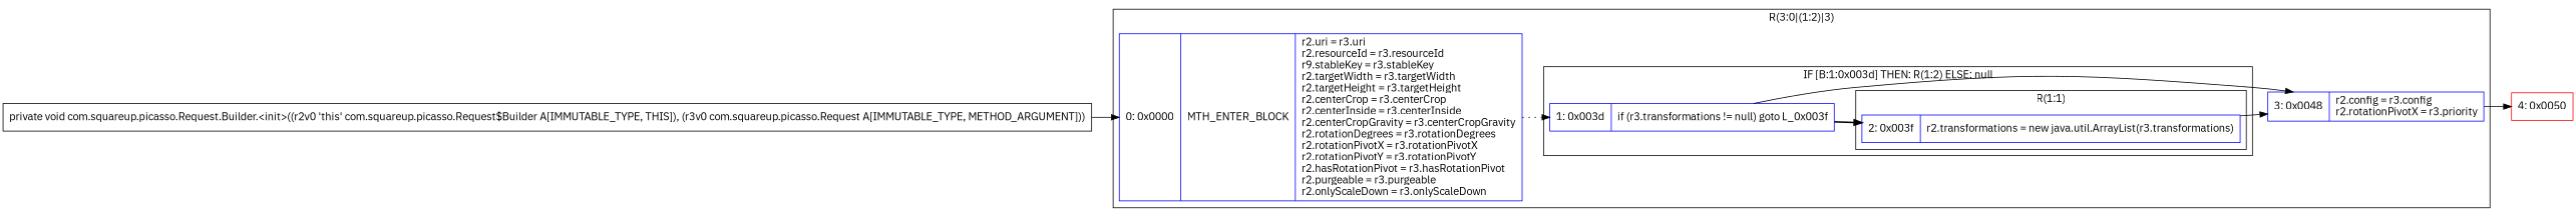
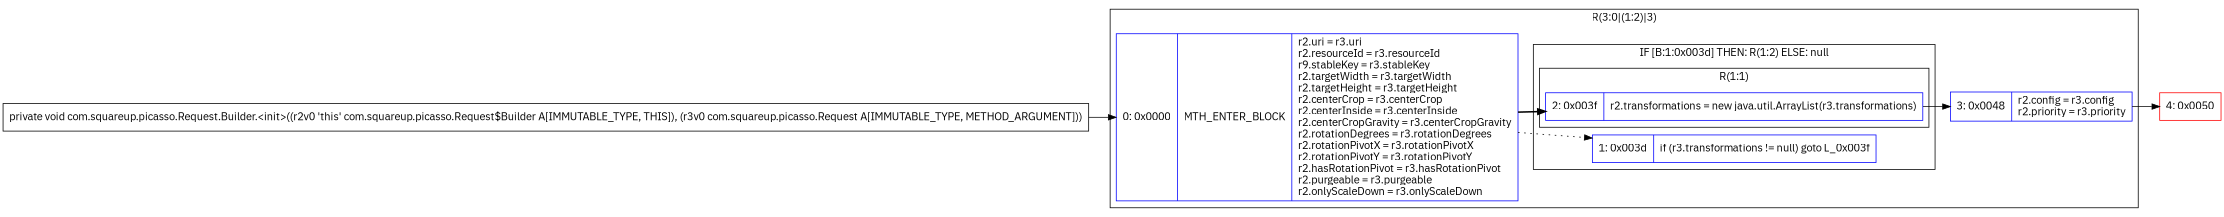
  digraph {
    fontname="IBM Plex Sans"
    rankdir=LR
    node [color=blue fontname="IBM Plex Sans" shape=record]
    edge [fontname="IBM Plex Sans" style=solid]
    n1 [label="{2\:\ 0x003f|r2.transformations = new java.util.ArrayList(r3.transformations)\l}"]
    n2 [label="{1\:\ 0x003d|if (r3.transformations != null) goto L_0x003f\l}"]
    n3 [label="{0\:\ 0x0000|MTH_ENTER_BLOCK\l|r2.uri = r3.uri\lr2.resourceId = r3.resourceId\lr9.stableKey = r3.stableKey\lr2.targetWidth = r3.targetWidth\lr2.targetHeight = r3.targetHeight\lr2.centerCrop = r3.centerCrop\lr2.centerInside = r3.centerInside\lr2.centerCropGravity = r3.centerCropGravity\lr2.rotationDegrees = r3.rotationDegrees\lr2.rotationPivotX = r3.rotationPivotX\lr2.rotationPivotY = r3.rotationPivotY\lr2.hasRotationPivot = r3.hasRotationPivot\lr2.purgeable = r3.purgeable\lr2.onlyScaleDown = r3.onlyScaleDown\l}"]
-   n4 [label="{3\:\ 0x0048|r2.config = r3.config\lr2.rotationPivotX = r3.priority\l}"]
+   n4 [label="{3\:\ 0x0048|r2.config = r3.config\lr2.priority = r3.priority\l}"]
    n5 [color=red label="{4\:\ 0x0050}"]
    n6 [label="{private void com.squareup.picasso.Request.Builder.\<init\>((r2v0 'this' com.squareup.picasso.Request$Builder A[IMMUTABLE_TYPE, THIS]), (r3v0 com.squareup.picasso.Request A[IMMUTABLE_TYPE, METHOD_ARGUMENT])) }" color=""]
    subgraph cluster_1 {
      label="R(3:0|(1:2)|3)"
      n3
      n4
      subgraph cluster_2 {
        label="IF [B:1:0x003d] THEN: R(1:2) ELSE: null"
        n2
        subgraph cluster_3 {
          label="R(1:1)"
          n1
        }
      }
    }
    n1 -> n4
-   n2 -> n1 [style=bold]
-   n2 -> n4
+   n3 -> n1 [style=bold]
    n3 -> n2 [style=dotted]
    n4 -> n5
    n6 -> n3
  }
